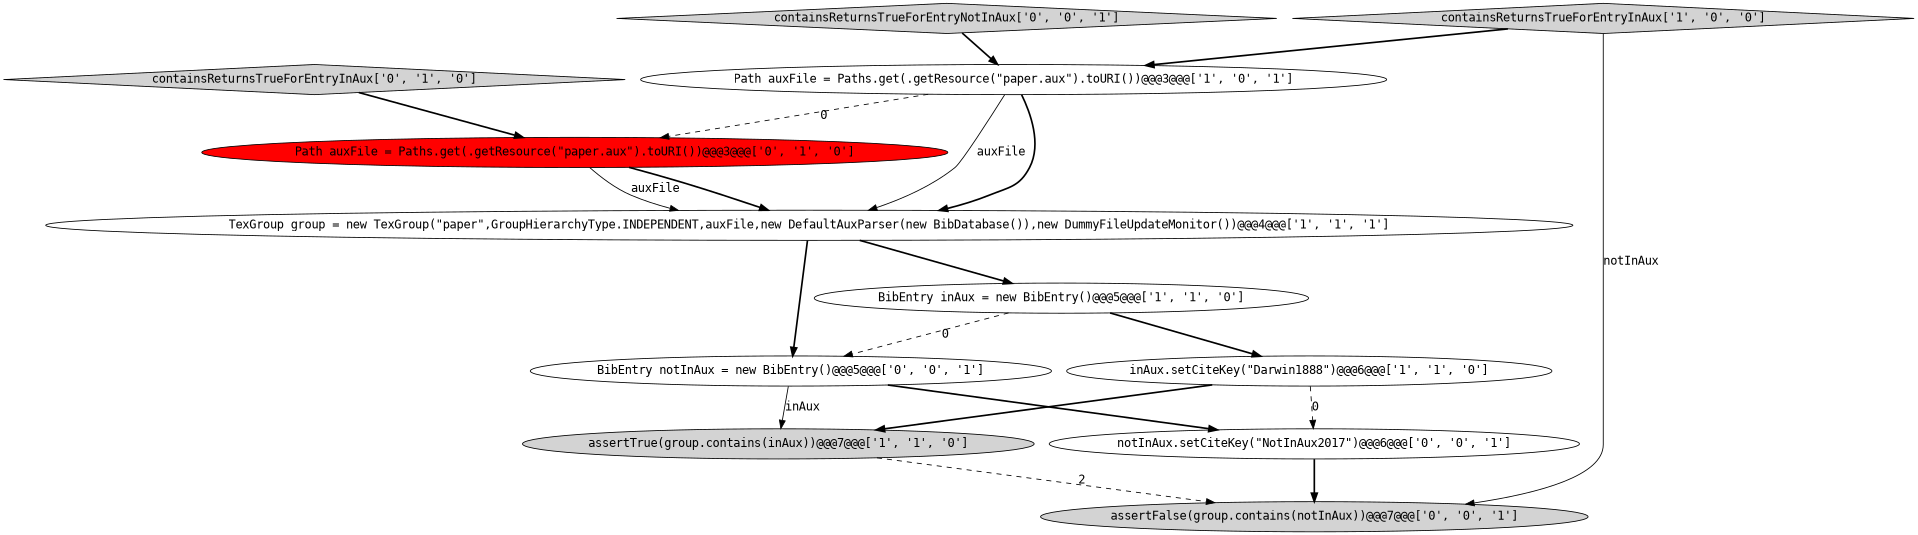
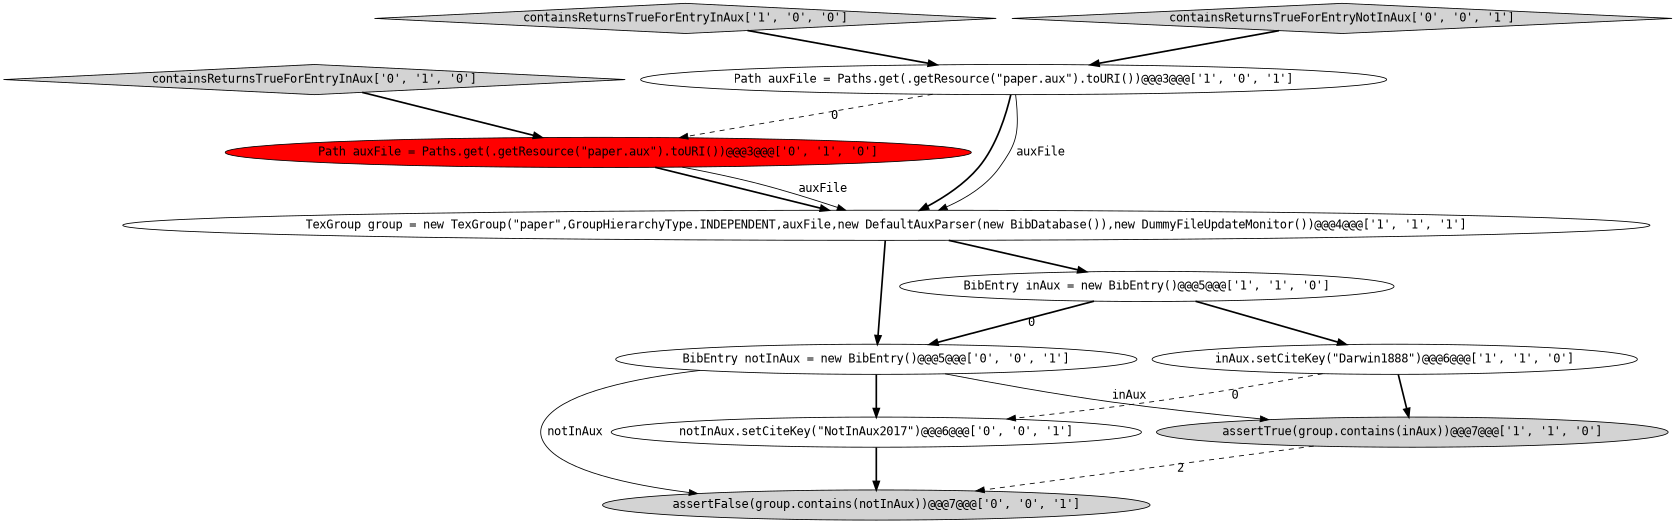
  digraph {
    fontname="DejaVu Sans Mono"
    node [fillcolor=white fontname="DejaVu Sans Mono" shape=ellipse style=filled]
    edge [fontname="DejaVu Sans Mono" style=bold]
    n1 [label="TexGroup group = new TexGroup(\"paper\",GroupHierarchyType.INDEPENDENT,auxFile,new DefaultAuxParser(new BibDatabase()),new DummyFileUpdateMonitor())@@@4@@@['1', '1', '1']"]
    n2 [label="BibEntry notInAux = new BibEntry()@@@5@@@['0', '0', '1']"]
    n3 [label="BibEntry inAux = new BibEntry()@@@5@@@['1', '1', '0']"]
    n4 [fillcolor=lightgray label="assertFalse(group.contains(notInAux))@@@7@@@['0', '0', '1']"]
    n5 [label="notInAux.setCiteKey(\"NotInAux2017\")@@@6@@@['0', '0', '1']"]
    n6 [fillcolor=lightgray label="assertTrue(group.contains(inAux))@@@7@@@['1', '1', '0']"]
    n7 [label="inAux.setCiteKey(\"Darwin1888\")@@@6@@@['1', '1', '0']"]
    n8 [fillcolor=lightgray label="containsReturnsTrueForEntryInAux['1', '0', '0']" shape=diamond]
    n9 [label="Path auxFile = Paths.get(.getResource(\"paper.aux\").toURI())@@@3@@@['1', '0', '1']"]
    n10 [fillcolor=red label="Path auxFile = Paths.get(.getResource(\"paper.aux\").toURI())@@@3@@@['0', '1', '0']"]
    n11 [fillcolor=lightgray label="containsReturnsTrueForEntryNotInAux['0', '0', '1']" shape=diamond]
    n12 [fillcolor=lightgray label="containsReturnsTrueForEntryInAux['0', '1', '0']" shape=diamond]
    n1 -> n2
    n1 -> n3
-   n8 -> n4 [label=notInAux style=solid]
+   n2 -> n4 [label=notInAux style=solid]
    n2 -> n5
    n2 -> n6 [label=inAux style=solid]
-   n3 -> n2 [label=0 style=dashed]
+   n3 -> n2 [label=0]
    n3 -> n7
    n5 -> n4
    n6 -> n4 [label=2 style=dashed]
    n7 -> n5 [label=0 style=dashed]
    n7 -> n6
    n8 -> n9
    n9 -> n1
    n9 -> n1 [label=auxFile style=solid]
    n9 -> n10 [label=0 style=dashed]
    n10 -> n1
    n10 -> n1 [label=auxFile style=solid]
    n11 -> n9
    n12 -> n10
  }
